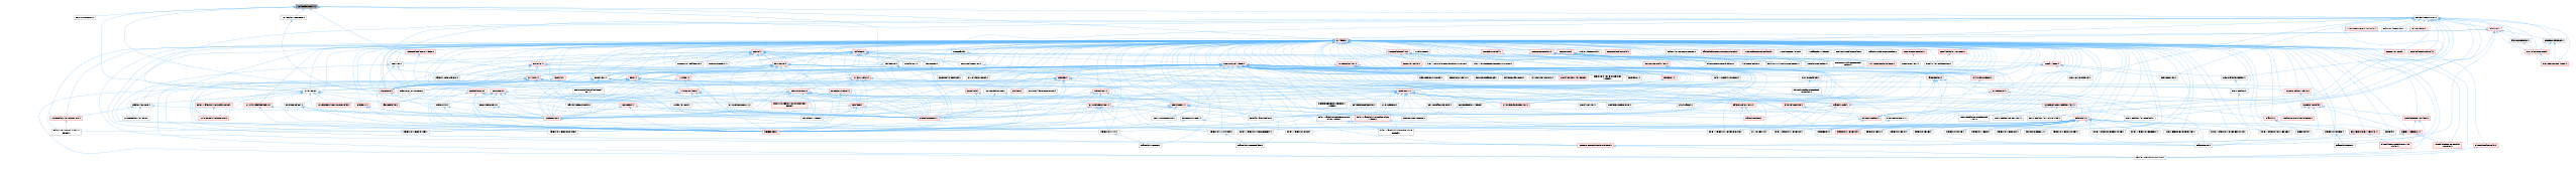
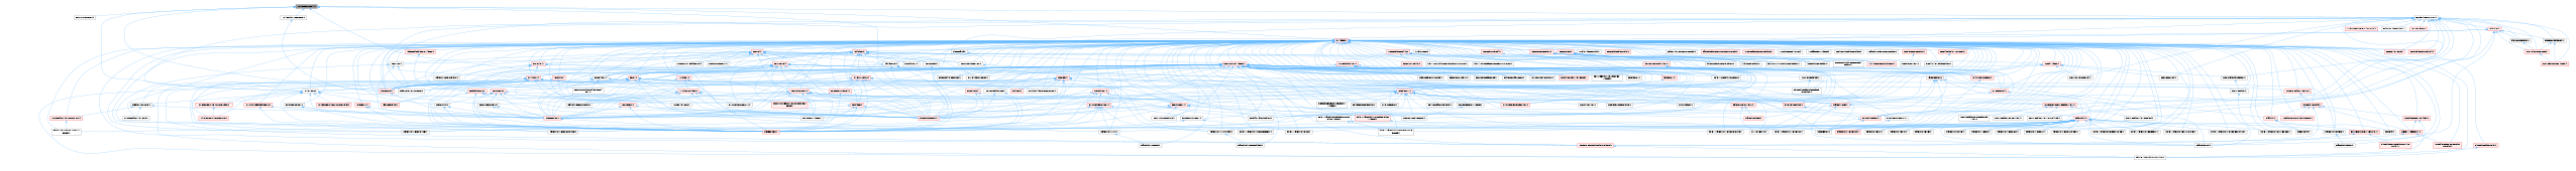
  digraph {
    node [color=grey40 fillcolor=white fontname=Helvetica fontsize=10 shape=box style=filled]
    edge [color=steelblue1 dir=back fontname=Helvetica fontsize=10 labelfontname=Helvetica labelfontsize=10 style=solid]
    n1 [color=gray40 fillcolor=grey60 fontcolor=black height=0.2 label="NavigationReply.h" width=0.4]
    n2 [height=0.2 label="CommonRotator.h" width=0.4]
    n3 [height=0.2 label="NavigationMetaData.h" width=0.4]
    n4 [color=red fillcolor="#FFF0F0" height=0.2 label="SlateCore.h" width=0.4]
    n5 [height=0.2 label="RenderingCommon.h" width=0.4]
    n6 [color=red fillcolor="#FFF0F0" height=0.2 label="SWidget.h" width=0.4]
    n7 [color=red fillcolor="#FFF0F0" height=0.2 label="SlateSharedPCH.h" width=0.4]
    n8 [height=0.2 label="SScrollBox.h" width=0.4]
    n9 [height=0.2 label="SViewport.h" width=0.4]
    n10 [color=red fillcolor="#FFF0F0" height=0.2 label="SlateBasics.h" width=0.4]
    n11 [color=red fillcolor="#FFF0F0" height=0.2 label="AssetThumbnail.h" width=0.4]
    n12 [color=red fillcolor="#FFF0F0" height=0.2 label="AudioSpectrogramViewport.h" width=0.4]
    n13 [color=red fillcolor="#FFF0F0" height=0.2 label="Clipping.h" width=0.4]
    n14 [color=red fillcolor="#FFF0F0" height=0.2 label="DrawElementTypes.h" width=0.4]
    n15 [color=red fillcolor="#FFF0F0" height=0.2 label="DrawElementPayloads.h" width=0.4]
    n16 [height=0.2 label="ElementBatcher.h" width=0.4]
    n17 [color=red fillcolor="#FFF0F0" height=0.2 label="SWindow.h" width=0.4]
    n18 [color=red fillcolor="#FFF0F0" height=0.2 label="SInteractiveCurveEditorView.h" width=0.4]
    n19 [height=0.2 label="SCurveEditorEventChannel\lView.h" width=0.4]
    n20 [height=0.2 label="SCurveEditorKeyBarView.h" width=0.4]
    n21 [height=0.2 label="SCurveEditorViewNormalized.h" width=0.4]
    n22 [height=0.2 label="SCurveEditorViewStacked.h" width=0.4]
    n23 [height=0.2 label="DebugCanvas.h" width=0.4]
    n24 [height=0.2 label="SColorGradientEditor.h" width=0.4]
    n25 [height=0.2 label="SCurveViewerPanel.h" width=0.4]
    n26 [color=red fillcolor="#FFF0F0" height=0.2 label="SceneViewport.h" width=0.4]
    n27 [color=red fillcolor="#FFF0F0" height=0.2 label="TrackEditorThumbnail.h" width=0.4]
    n28 [height=0.2 label="SlateRenderBatch.h" width=0.4]
    n29 [height=0.2 label="EditorStyleSettings.h" width=0.4]
    n30 [color=red fillcolor="#FFF0F0" height=0.2 label="KeyRenderer.h" width=0.4]
    n31 [height=0.2 label="SDeleteAssetsDialog.h" width=0.4]
    n32 [height=0.2 label="HittestGrid.h" width=0.4]
    n33 [height=0.2 label="SGraphPanel.h" width=0.4]
    n34 [height=0.2 label="SSCSEditor.h" width=0.4]
    n35 [height=0.2 label="SInvalidationPanel.h" width=0.4]
    n36 [color=red fillcolor="#FFF0F0" height=0.2 label="AssetEditorToolkit.h" width=0.4]
    n37 [color=red fillcolor="#FFF0F0" height=0.2 label="BlueprintEditor.h" width=0.4]
    n38 [height=0.2 label="SMyBlueprint.h" width=0.4]
    n39 [height=0.2 label="FindInGraph.h" width=0.4]
    n40 [color=red fillcolor="#FFF0F0" height=0.2 label="PersonaModule.h" width=0.4]
    n41 [height=0.2 label="RigVMCompilerResultsTabSummoner.h" width=0.4]
    n42 [height=0.2 label="RigVMFindReferencesTabSummoner.h" width=0.4]
    n43 [color=red fillcolor="#FFF0F0" height=0.2 label="AssetEditorViewportLayout.h" width=0.4]
    n44 [height=0.2 label="EditorViewportLayoutFour\lPanes.h" width=0.4]
    n45 [height=0.2 label="AudioMeter.h" width=0.4]
    n46 [height=0.2 label="AudioTrackEditor.h" width=0.4]
    n47 [height=0.2 label="AudioWidgetsUtils.h" width=0.4]
    n48 [color=red fillcolor="#FFF0F0" height=0.2 label="BlueprintConnectionDrawing\lPolicy.h" width=0.4]
    n49 [color=red fillcolor="#FFF0F0" height=0.2 label="BlueprintEditorUtils.h" width=0.4]
    n50 [height=0.2 label="GameModeInfoCustomizer.h" width=0.4]
    n51 [height=0.2 label="BoneSelectionWidget.h" width=0.4]
    n52 [height=0.2 label="SBoneMappingBase.h" width=0.4]
    n53 [height=0.2 label="BrushBuilderDragDropOp.h" width=0.4]
    n54 [color=red fillcolor="#FFF0F0" height=0.2 label="Children.h" width=0.4]
    n55 [color=red fillcolor="#FFF0F0" height=0.2 label="SBox.h" width=0.4]
    n56 [color=red fillcolor="#FFF0F0" height=0.2 label="SComboBox.h" width=0.4]
    n57 [height=0.2 label="SCSVImportOptions.h" width=0.4]
    n58 [height=0.2 label="SNameComboBox.h" width=0.4]
    n59 [color=red fillcolor="#FFF0F0" height=0.2 label="SGraphPinNameList.h" width=0.4]
    n60 [height=0.2 label="SRigVMGraphPinEditableName\lValueWidget.h" width=0.4]
    n61 [height=0.2 label="SRigVMGraphPinUserDataName\lSpace.h" width=0.4]
    n62 [height=0.2 label="SRigVMGraphPinVariableName.h" width=0.4]
    n63 [color=red fillcolor="#FFF0F0" height=0.2 label="SRigVMGraphPinNameListValue\lWidget.h" width=0.4]
    n64 [height=0.2 label="SRigVMGraphPinNameList.h" width=0.4]
    n65 [height=0.2 label="SGameLayerManager.h" width=0.4]
    n66 [height=0.2 label="SGraphPinNum.h" width=0.4]
    n67 [height=0.2 label="SGraphPinInteger.h" width=0.4]
    n68 [height=0.2 label="SGraphPinNumSlider.h" width=0.4]
    n69 [height=0.2 label="SGraphPinIntegerSlider.h" width=0.4]
    n70 [height=0.2 label="SGraphPinVector2DSlider.h" width=0.4]
    n71 [height=0.2 label="SGraphPinVectorSlider.h" width=0.4]
    n72 [color=red fillcolor="#FFF0F0" height=0.2 label="STableRow.h" width=0.4]
    n73 [color=red fillcolor="#FFF0F0" height=0.2 label="FindInBlueprints.h" width=0.4]
    n74 [height=0.2 label="ReferenceSectionSelection\lWidget.h" width=0.4]
    n75 [height=0.2 label="SFilterableObjectList.h" width=0.4]
    n76 [height=0.2 label="SFixupSelfContextDlg.h" width=0.4]
    n77 [color=red fillcolor="#FFF0F0" height=0.2 label="SGraphActionMenu.h" width=0.4]
    n78 [color=red fillcolor="#FFF0F0" height=0.2 label="SGraphPalette.h" width=0.4]
    n79 [height=0.2 label="SKeySelector.h" width=0.4]
    n80 [color=red fillcolor="#FFF0F0" height=0.2 label="SKismetDebugTreeView.h" width=0.4]
    n81 [height=0.2 label="SOutlinerView.h" width=0.4]
    n82 [height=0.2 label="SSkeletonWidget.h" width=0.4]
    n83 [color=red fillcolor="#FFF0F0" height=0.2 label="SBoxPanel.h" width=0.4]
    n84 [color=red fillcolor="#FFF0F0" height=0.2 label="DiffUtils.h" width=0.4]
    n85 [height=0.2 label="DetailsDiff.h" width=0.4]
    n86 [height=0.2 label="SCSDiff.h" width=0.4]
    n87 [color=red fillcolor="#FFF0F0" height=0.2 label="PropertyCustomizationHelpers.h" width=0.4]
    n88 [color=red fillcolor="#FFF0F0" height=0.2 label="SBreadcrumbTrail.h" width=0.4]
    n89 [color=red fillcolor="#FFF0F0" height=0.2 label="SComboButton.h" width=0.4]
    n90 [height=0.2 label="SGridLineSpacingList.h" width=0.4]
    n91 [height=0.2 label="SNumericDropDown.h" width=0.4]
    n92 [height=0.2 label="SPopUpErrorText.h" width=0.4]
    n93 [color=red fillcolor="#FFF0F0" height=0.2 label="SNumericEntryBox.h" width=0.4]
    n94 [height=0.2 label="SRotatorInputBox.h" width=0.4]
    n95 [height=0.2 label="SRigVMGraphPinQuat.h" width=0.4]
    n96 [color=red fillcolor="#FFF0F0" height=0.2 label="Dialogs.h" width=0.4]
    n97 [color=red fillcolor="#FFF0F0" height=0.2 label="MenuStack.h" width=0.4]
    n98 [color=red fillcolor="#FFF0F0" height=0.2 label="PropertyEditorModule.h" width=0.4]
    n99 [color=red fillcolor="#FFF0F0" height=0.2 label="PropertyHandle.h" width=0.4]
    n100 [color=red fillcolor="#FFF0F0" height=0.2 label="DetailCategoryBuilder.h" width=0.4]
    n101 [color=red fillcolor="#FFF0F0" height=0.2 label="DetailWidgetRow.h" width=0.4]
    n102 [color=red fillcolor="#FFF0F0" height=0.2 label="IDetailPropertyExtension\lHandler.h" width=0.4]
    n103 [color=red fillcolor="#FFF0F0" height=0.2 label="MediaIOCustomizationBase.h" width=0.4]
    n104 [height=0.2 label="IAssetViewport.h" width=0.4]
    n105 [height=0.2 label="SAssetEditorViewport.h" width=0.4]
    n106 [height=0.2 label="SCanvas.h" width=0.4]
    n107 [color=red fillcolor="#FFF0F0" height=0.2 label="SCompoundWidget.h" width=0.4]
    n108 [height=0.2 label="DebuggerCommands.h" width=0.4]
    n109 [fillcolor="#FFF0F0" height=0.2 label="GraphEditor.h" width=0.4]
    n110 [height=0.2 label="DataflowGraphEditor.h" width=0.4]
    n111 [color=red fillcolor="#FFF0F0" height=0.2 label="SGraphNode.h" width=0.4]
    n112 [color=red fillcolor="#FFF0F0" height=0.2 label="SGraphPin.h" width=0.4]
    n113 [color=red fillcolor="#FFF0F0" height=0.2 label="ConnectionDrawingPolicy.h" width=0.4]
    n114 [height=0.2 label="SGraphPinBool.h" width=0.4]
    n115 [height=0.2 label="SGraphPinColor.h" width=0.4]
    n116 [height=0.2 label="SGraphPinExec.h" width=0.4]
    n117 [height=0.2 label="SGraphPinObject.h" width=0.4]
    n118 [height=0.2 label="SGraphPinClass.h" width=0.4]
    n119 [height=0.2 label="SGraphPinString.h" width=0.4]
    n120 [height=0.2 label="SGraphPinVector.h" width=0.4]
    n121 [height=0.2 label="SGraphPinVector2D.h" width=0.4]
-   n122 [height=0.2 label="SScissorRectBox4.h" width=0.4]
+   n122 [height=0.2 label="SGraphPinVector4.h" width=0.4]
    n123 [height=0.2 label="SGraphPinVector4Slider.h" width=0.4]
    n124 [height=0.2 label="SRigVMGraphChangePinType.h" width=0.4]
    n125 [height=0.2 label="SRigVMGraphPinCategory.h" width=0.4]
    n126 [height=0.2 label="SRigVMGraphPinCurveFloat.h" width=0.4]
-   n127 [height=0.2 label="SCurveEditorEventChannel.h" width=0.4]
+   n127 [height=0.2 label="SRigVMGraphPinEnumPicker.h" width=0.4]
    n128 [height=0.2 label="SRigVMGraphPinUserDataPath.h" width=0.4]
    n129 [height=0.2 label="SRigVMGraphPinVariableBinding.h" width=0.4]
    n130 [color=red fillcolor="#FFF0F0" height=0.2 label="SNodePanel.h" width=0.4]
    n131 [color=red fillcolor="#FFF0F0" height=0.2 label="MultiBox.h" width=0.4]
    n132 [color=red fillcolor="#FFF0F0" height=0.2 label="MultiBoxBuilder.h" width=0.4]
    n133 [color=red fillcolor="#FFF0F0" height=0.2 label="SCommonEditorViewportToolbar\lBase.h" width=0.4]
    n134 [height=0.2 label="SAdvancedFilter.h" width=0.4]
    n135 [height=0.2 label="SBackgroundBlur.h" width=0.4]
    n136 [color=red fillcolor="#FFF0F0" height=0.2 label="SBorder.h" width=0.4]
    n137 [color=red fillcolor="#FFF0F0" height=0.2 label="SDockTab.h" width=0.4]
    n138 [color=red fillcolor="#FFF0F0" height=0.2 label="SErrorText.h" width=0.4]
    n139 [height=0.2 label="SErrorHint.h" width=0.4]
    n140 [color=red fillcolor="#FFF0F0" height=0.2 label="SCheckBox.h" width=0.4]
    n141 [height=0.2 label="SContentReference.h" width=0.4]
    n142 [height=0.2 label="SCurveEditor.h" width=0.4]
    n143 [height=0.2 label="SExpandableArea.h" width=0.4]
    n144 [height=0.2 label="SFilterConfigurator.h" width=0.4]
    n145 [color=red fillcolor="#FFF0F0" height=0.2 label="SKismetInspector.h" width=0.4]
    n146 [height=0.2 label="SMotionTrailOptions.h" width=0.4]
    n147 [color=red fillcolor="#FFF0F0" height=0.2 label="SOutlinerItemViewBase.h" width=0.4]
-   n148 [height=0.2 label="SPerQualityLevelProperties\lWidget.h" width=0.4]
+   n148 [height=0.2 label="SCurveEditorViewStacked\lWidget.h" width=0.4]
    n149 [height=0.2 label="SRigVMDetailsInspector.h" width=0.4]
    n150 [height=0.2 label="SScalabilitySettings.h" width=0.4]
    n151 [height=0.2 label="SScaleBox.h" width=0.4]
    n152 [height=0.2 label="SConstraintCanvas.h" width=0.4]
    n153 [height=0.2 label="SDPIScaler.h" width=0.4]
    n154 [height=0.2 label="SGridPanel.h" width=0.4]
    n155 [color=red fillcolor="#FFF0F0" height=0.2 label="SLeafWidget.h" width=0.4]
    n156 [color=red fillcolor="#FFF0F0" height=0.2 label="SMenuAnchor.h" width=0.4]
    n157 [color=red fillcolor="#FFF0F0" height=0.2 label="SOverlay.h" width=0.4]
    n158 [height=0.2 label="SGraphNodeK2Event.h" width=0.4]
    n159 [height=0.2 label="SRadialBox.h" width=0.4]
    n160 [height=0.2 label="SResponsiveGridPanel.h" width=0.4]
    n161 [height=0.2 label="SScissorRectBox.h" width=0.4]
    n162 [color=red fillcolor="#FFF0F0" height=0.2 label="SSplitter.h" width=0.4]
    n163 [height=0.2 label="CinematicShotTrackEditor.h" width=0.4]
    n164 [height=0.2 label="CommonAnimationTrackEditor.h" width=0.4]
    n165 [height=0.2 label="CustomPrimitiveDataTrack\lEditor.h" width=0.4]
    n166 [color=red fillcolor="#FFF0F0" height=0.2 label="DataTableEditorUtils.h" width=0.4]
    n167 [color=red fillcolor="#FFF0F0" height=0.2 label="DesignerExtension.h" width=0.4]
    n168 [height=0.2 label="SDesignerView.h" width=0.4]
    n169 [color=red fillcolor="#FFF0F0" height=0.2 label="DetailsDisplayManager.h" width=0.4]
    n170 [height=0.2 label="DetailsViewObjectFilter.h" width=0.4]
    n171 [height=0.2 label="EditorViewportCommands.h" width=0.4]
    n172 [color=red fillcolor="#FFF0F0" height=0.2 label="GlobalEditorCommonCommands.h" width=0.4]
    n173 [color=red fillcolor="#FFF0F0" height=0.2 label="IActorEditorContextClient.h" width=0.4]
    n174 [height=0.2 label="IMorphTargetViewer.h" width=0.4]
    n175 [height=0.2 label="INotificationWidget.h" width=0.4]
    n176 [color=red fillcolor="#FFF0F0" height=0.2 label="ISequencer.h" width=0.4]
    n177 [height=0.2 label="MaterialTrackEditor.h" width=0.4]
    n178 [color=red fillcolor="#FFF0F0" height=0.2 label="MovieSceneToolHelpers.h" width=0.4]
    n179 [color=red fillcolor="#FFF0F0" height=0.2 label="ISequencerSection.h" width=0.4]
    n180 [color=red fillcolor="#FFF0F0" height=0.2 label="ISlateEditableTextWidget.h" width=0.4]
    n181 [color=red fillcolor="#FFF0F0" height=0.2 label="SEditableText.h" width=0.4]
    n182 [color=red fillcolor="#FFF0F0" height=0.2 label="ISlateRun.h" width=0.4]
    n183 [color=red fillcolor="#FFF0F0" height=0.2 label="IStructureDetailsView.h" width=0.4]
    n184 [color=red fillcolor="#FFF0F0" height=0.2 label="ITableRow.h" width=0.4]
    n185 [color=red fillcolor="#FFF0F0" height=0.2 label="IToolTip.h" width=0.4]
    n186 [color=red fillcolor="#FFF0F0" height=0.2 label="ITypedTableView.h" width=0.4]
    n187 [height=0.2 label="SBlueprintEditorToolbar.h" width=0.4]
    n188 [height=0.2 label="SGraphNodeK2Composite.h" width=0.4]
    n189 [color=red fillcolor="#FFF0F0" height=0.2 label="SMultiLineEditableText.h" width=0.4]
    n190 [color=red fillcolor="#FFF0F0" height=0.2 label="SPanel.h" width=0.4]
    n191 [height=0.2 label="SRichTextBlock.h" width=0.4]
    n192 [color=red fillcolor="#FFF0F0" height=0.2 label="SlateExtras.h" width=0.4]
    n193 [height=0.2 label="SCommonHierarchicalScroll\lBox.h" width=0.4]
    n194 [color=red fillcolor="#FFF0F0" height=0.2 label="GameEngine.h" width=0.4]
    n195 [color=red fillcolor="#FFF0F0" height=0.2 label="IPixelStreaming2InputHandler.h" width=0.4]
-   n196 [color=red fillcolor="#FFF0F0" height=0.2 label="SRigVMGraphPinNameListValue.h" width=0.4]
+   n196 [color=red fillcolor="#FFF0F0" height=0.2 label="IPixelStreamingInputHandler.h" width=0.4]
    n197 [color=red fillcolor="#FFF0F0" height=0.2 label="IPixelStreamingStreamer.h" width=0.4]
    n198 [height=0.2 label="SEditorViewport.h" width=0.4]
    n199 [height=0.2 label="BlueprintEditorSharedTab\lFactories.h" width=0.4]
    n1 -> n2
    n1 -> n3
    n1 -> n4
    n1 -> n5
    n1 -> n6
    n1 -> n7
    n1 -> n8
    n1 -> n9
    n3 -> n4
    n4 -> n10
    n5 -> n4
    n5 -> n7
    n5 -> n9
    n5 -> n11
    n5 -> n12
    n5 -> n13
    n5 -> n14
    n5 -> n15
    n5 -> n16
    n5 -> n17
    n5 -> n18
    n5 -> n19
    n5 -> n20
    n5 -> n21
    n5 -> n22
    n5 -> n23
    n5 -> n24
    n5 -> n25
    n5 -> n26
    n5 -> n27
    n5 -> n28
    n5 -> n29
    n5 -> n30
    n6 -> n4
    n6 -> n7
    n6 -> n8
    n6 -> n9
    n6 -> n11
    n6 -> n17
    n6 -> n26
    n6 -> n27
    n6 -> n31
    n6 -> n32
    n6 -> n33
    n6 -> n34
    n6 -> n35
    n6 -> n36
    n6 -> n37
    n6 -> n38
    n6 -> n39
    n6 -> n40
    n6 -> n41
    n6 -> n42
    n6 -> n43
    n6 -> n44
    n6 -> n45
    n6 -> n46
    n6 -> n47
    n6 -> n48
    n6 -> n49
    n6 -> n50
    n6 -> n51
    n6 -> n52
    n6 -> n53
    n6 -> n54
    n6 -> n55
    n6 -> n56
    n6 -> n57
    n6 -> n58
    n6 -> n59
    n6 -> n60
    n6 -> n61
    n6 -> n62
    n6 -> n63
    n6 -> n64
    n6 -> n65
    n6 -> n66
    n6 -> n67
    n6 -> n68
    n6 -> n69
    n6 -> n70
    n6 -> n71
    n6 -> n72
    n6 -> n73
    n6 -> n74
    n6 -> n75
    n6 -> n76
    n6 -> n77
    n6 -> n78
    n6 -> n79
    n6 -> n80
    n6 -> n81
    n6 -> n82
    n6 -> n83
    n6 -> n84
    n6 -> n85
    n6 -> n86
    n6 -> n87
    n6 -> n88
    n6 -> n89
    n6 -> n90
    n6 -> n91
    n6 -> n92
    n6 -> n93
    n6 -> n94
    n6 -> n95
    n6 -> n96
    n6 -> n97
    n6 -> n98
    n6 -> n99
    n6 -> n100
    n6 -> n101
    n6 -> n102
    n6 -> n103
    n6 -> n104
    n6 -> n105
    n6 -> n106
    n6 -> n107
    n6 -> n108
    n6 -> n109
    n6 -> n110
    n6 -> n111
    n6 -> n112
    n6 -> n113
    n6 -> n114
    n6 -> n115
    n6 -> n116
    n6 -> n117
    n6 -> n118
    n6 -> n119
    n6 -> n120
    n6 -> n121
    n6 -> n122
    n6 -> n123
    n6 -> n124
    n6 -> n125
    n6 -> n126
    n6 -> n127
    n6 -> n128
    n6 -> n129
    n6 -> n130
    n6 -> n131
    n6 -> n132
    n6 -> n133
    n6 -> n134
    n6 -> n135
    n6 -> n136
    n6 -> n137
    n6 -> n138
    n6 -> n139
    n6 -> n140
    n6 -> n141
    n6 -> n142
    n6 -> n143
    n6 -> n144
    n6 -> n145
    n6 -> n146
    n6 -> n147
    n6 -> n148
    n6 -> n149
    n6 -> n150
    n6 -> n151
    n6 -> n152
    n6 -> n153
    n6 -> n154
    n6 -> n155
    n6 -> n156
    n6 -> n157
    n6 -> n158
    n6 -> n159
    n6 -> n160
    n6 -> n161
    n6 -> n162
    n6 -> n163
    n6 -> n164
    n6 -> n165
    n6 -> n166
    n6 -> n167
    n6 -> n168
    n6 -> n169
    n6 -> n170
    n6 -> n171
    n6 -> n172
    n6 -> n173
    n6 -> n174
    n6 -> n175
    n6 -> n176
    n6 -> n177
    n6 -> n178
    n6 -> n179
    n6 -> n180
    n6 -> n181
    n6 -> n182
    n6 -> n183
    n6 -> n184
    n6 -> n185
    n6 -> n186
    n6 -> n187
    n6 -> n188
    n6 -> n189
    n6 -> n190
    n6 -> n191
    n8 -> n7
    n8 -> n10
    n8 -> n88
    n8 -> n192
    n8 -> n193
    n9 -> n10
    n9 -> n104
    n9 -> n192
    n9 -> n194
    n9 -> n195
    n9 -> n196
    n9 -> n197
    n9 -> n198
    n10 -> n192
    n11 -> n31
    n13 -> n6
    n13 -> n14
    n13 -> n16
    n13 -> n28
    n13 -> n32
    n13 -> n33
    n13 -> n34
    n14 -> n15
    n16 -> n14
    n17 -> n4
    n17 -> n7
    n17 -> n9
    n17 -> n37
    n17 -> n82
    n17 -> n96
    n17 -> n97
    n17 -> n98
    n17 -> n194
    n17 -> n195
    n17 -> n196
    n17 -> n197
    n18 -> n19
    n18 -> n20
    n18 -> n21
    n18 -> n22
    n24 -> n142
    n28 -> n14
    n28 -> n15
    n32 -> n35
    n36 -> n37
    n36 -> n39
    n36 -> n40
    n36 -> n41
    n36 -> n42
    n36 -> n199
    n37 -> n34
    n37 -> n38
    n43 -> n44
    n49 -> n50
    n51 -> n52
    n54 -> n4
    n54 -> n7
    n54 -> n8
    n54 -> n35
    n54 -> n55
    n54 -> n83
    n54 -> n106
    n54 -> n107
    n54 -> n130
    n54 -> n152
    n54 -> n153
    n54 -> n154
    n54 -> n155
    n54 -> n156
    n54 -> n157
    n54 -> n159
    n54 -> n160
    n54 -> n161
    n54 -> n162
    n55 -> n7
    n55 -> n10
    n55 -> n50
    n55 -> n53
    n55 -> n56
    n55 -> n65
    n55 -> n66
    n55 -> n68
    n55 -> n70
    n55 -> n71
    n55 -> n72
    n55 -> n192
    n56 -> n7
    n56 -> n10
    n56 -> n57
    n56 -> n58
    n56 -> n60
    n56 -> n63
    n56 -> n192
    n58 -> n59
    n60 -> n61
    n60 -> n62
    n63 -> n64
    n66 -> n67
    n68 -> n69
    n72 -> n7
    n72 -> n10
    n72 -> n31
    n72 -> n34
    n72 -> n39
    n72 -> n51
    n72 -> n52
    n72 -> n56
    n72 -> n73
    n72 -> n74
    n72 -> n75
    n72 -> n76
    n72 -> n77
    n72 -> n79
    n72 -> n80
    n72 -> n81
    n72 -> n82
    n72 -> n192
    n73 -> n37
    n77 -> n38
    n77 -> n78
    n83 -> n4
    n83 -> n7
    n83 -> n8
    n83 -> n17
    n83 -> n34
    n83 -> n50
    n83 -> n72
    n83 -> n82
    n83 -> n84
    n83 -> n87
    n83 -> n88
    n83 -> n89
    n83 -> n90
    n83 -> n91
    n83 -> n93
    n84 -> n85
    n84 -> n86
    n87 -> n50
    n88 -> n192
    n89 -> n7
    n89 -> n10
    n89 -> n52
    n89 -> n56
    n89 -> n60
    n89 -> n63
    n89 -> n90
    n89 -> n91
    n89 -> n92
    n89 -> n192
    n92 -> n10
    n92 -> n192
    n93 -> n66
    n93 -> n68
    n93 -> n70
    n93 -> n71
    n93 -> n94
    n93 -> n192
    n94 -> n95
    n94 -> n192
    n97 -> n7
    n97 -> n10
    n97 -> n192
    n98 -> n99
    n99 -> n84
    n99 -> n87
    n99 -> n100
    n99 -> n101
    n99 -> n103
    n100 -> n50
    n100 -> n101
    n101 -> n87
    n101 -> n102
    n106 -> n10
    n106 -> n65
    n106 -> n192
    n107 -> n4
    n107 -> n7
    n107 -> n8
    n107 -> n9
    n107 -> n10
    n107 -> n17
    n107 -> n18
    n107 -> n31
    n107 -> n34
    n107 -> n35
    n107 -> n38
    n107 -> n39
    n107 -> n51
    n107 -> n52
    n107 -> n57
    n107 -> n58
    n107 -> n65
    n107 -> n73
    n107 -> n74
    n107 -> n75
    n107 -> n76
    n107 -> n77
    n107 -> n78
    n107 -> n79
    n107 -> n80
    n107 -> n82
    n107 -> n87
    n107 -> n88
    n107 -> n90
    n107 -> n91
    n107 -> n93
    n107 -> n94
    n107 -> n96
    n107 -> n108
    n107 -> n109
    n107 -> n111
    n107 -> n131
    n107 -> n134
    n107 -> n135
    n107 -> n136
    n107 -> n139
    n107 -> n140
    n107 -> n141
    n107 -> n142
    n107 -> n143
    n107 -> n144
    n107 -> n145
    n107 -> n146
    n107 -> n147
    n107 -> n148
    n107 -> n149
    n107 -> n150
    n107 -> n151
    n109 -> n33
    n109 -> n37
    n109 -> n110
    n109 -> n111
    n109 -> n130
    n111 -> n33
    n111 -> n110
    n111 -> n112
    n112 -> n33
    n112 -> n59
    n112 -> n61
    n112 -> n62
    n112 -> n64
    n112 -> n66
    n112 -> n68
    n112 -> n70
    n112 -> n71
    n112 -> n95
    n112 -> n113
    n112 -> n114
    n112 -> n115
    n112 -> n116
    n112 -> n117
    n112 -> n119
    n112 -> n120
    n112 -> n121
    n112 -> n122
    n112 -> n123
    n112 -> n124
    n112 -> n125
    n112 -> n126
    n112 -> n127
    n112 -> n128
    n112 -> n129
    n113 -> n33
    n113 -> n48
    n117 -> n118
    n130 -> n33
    n130 -> n111
    n131 -> n10
    n131 -> n132
    n131 -> n192
    n132 -> n7
    n132 -> n10
    n132 -> n18
    n132 -> n90
    n132 -> n91
    n132 -> n133
    n132 -> n192
    n134 -> n199
    n136 -> n7
    n136 -> n10
    n136 -> n53
    n136 -> n72
    n136 -> n82
    n136 -> n93
    n136 -> n96
    n136 -> n112
    n136 -> n137
    n136 -> n138
    n136 -> n192
    n137 -> n7
    n137 -> n192
    n138 -> n7
    n138 -> n10
    n138 -> n92
    n138 -> n111
    n138 -> n139
    n138 -> n192
    n139 -> n10
    n139 -> n192
    n140 -> n7
    n140 -> n10
    n140 -> n93
    n140 -> n110
    n140 -> n192
    n142 -> n126
    n143 -> n7
    n143 -> n192
    n145 -> n37
    n152 -> n110
    n153 -> n192
    n154 -> n7
    n154 -> n10
    n154 -> n150
    n154 -> n192
    n155 -> n4
    n155 -> n7
    n155 -> n23
    n155 -> n24
    n155 -> n25
    n156 -> n7
    n156 -> n10
    n156 -> n88
    n156 -> n89
    n156 -> n117
    n156 -> n128
    n156 -> n192
    n157 -> n4
    n157 -> n7
    n157 -> n17
    n157 -> n111
    n157 -> n158
    n157 -> n198
    n162 -> n7
    n162 -> n10
    n162 -> n44
    n162 -> n192
    n167 -> n168
    n169 -> n170
    n176 -> n46
    n176 -> n163
    n176 -> n164
    n176 -> n165
    n176 -> n177
    n176 -> n178
    n179 -> n46
    n179 -> n163
    n179 -> n164
    n179 -> n165
    n179 -> n177
    n180 -> n181
    n181 -> n7
    n181 -> n10
    n181 -> n93
    n181 -> n192
    n182 -> n10
    n182 -> n192
    n183 -> n145
    n183 -> n149
    n184 -> n72
    n185 -> n4
    n185 -> n7
    n186 -> n7
    n186 -> n10
    n186 -> n34
    n186 -> n72
    n186 -> n80
    n186 -> n184
    n186 -> n192
    n189 -> n10
    n189 -> n192
    n190 -> n4
    n190 -> n7
    n190 -> n8
    n190 -> n10
    n190 -> n55
    n190 -> n83
    n190 -> n106
    n190 -> n130
    n190 -> n152
    n190 -> n153
    n190 -> n154
    n190 -> n156
    n190 -> n157
    n190 -> n159
    n190 -> n160
    n190 -> n161
    n190 -> n162
    n191 -> n10
    n191 -> n192
    n196 -> n197
    n198 -> n43
    n198 -> n82
    n198 -> n105
  }
